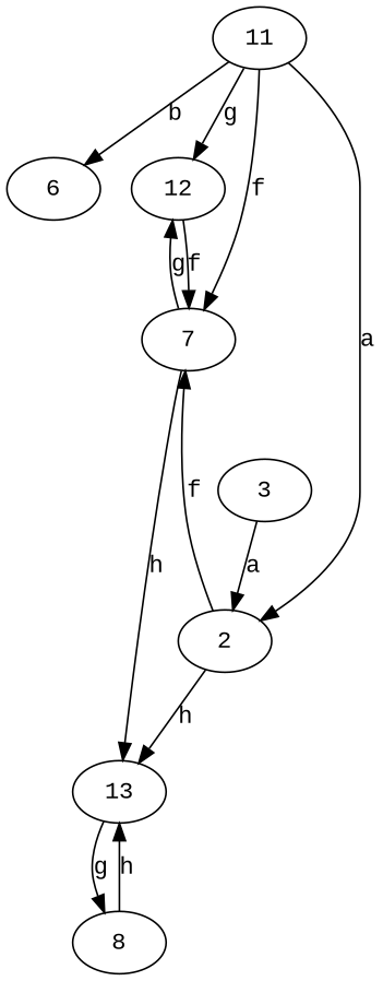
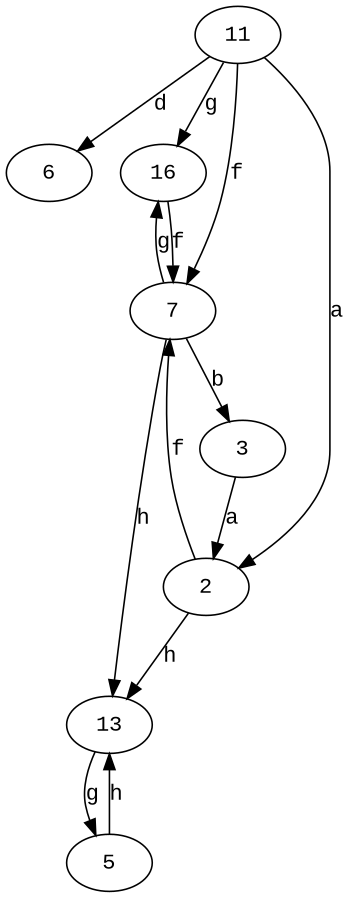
  strict digraph {
    fontname="Liberation Mono"
    node [fontname="Liberation Mono"]
    edge [fontname="Liberation Mono"]
    11
    6
-   12
+   12 [label=16]
    2
    n5 [label=7]
    13
    3
-   8
-   11 -> 6 [label=b]
+   8 [label=5]
+   11 -> 6 [label=d]
    11 -> 12 [label=g]
    11 -> 2 [label=a]
    11 -> n5 [label=f]
    12 -> n5 [label=f]
    2 -> n5 [label=f]
    2 -> 13 [label=h]
    n5 -> 12 [label=g]
    n5 -> 13 [label=h]
+   n5 -> 3 [label=b]
    13 -> 8 [label=g]
    3 -> 2 [label=a]
    8 -> 13 [label=h]
  }
